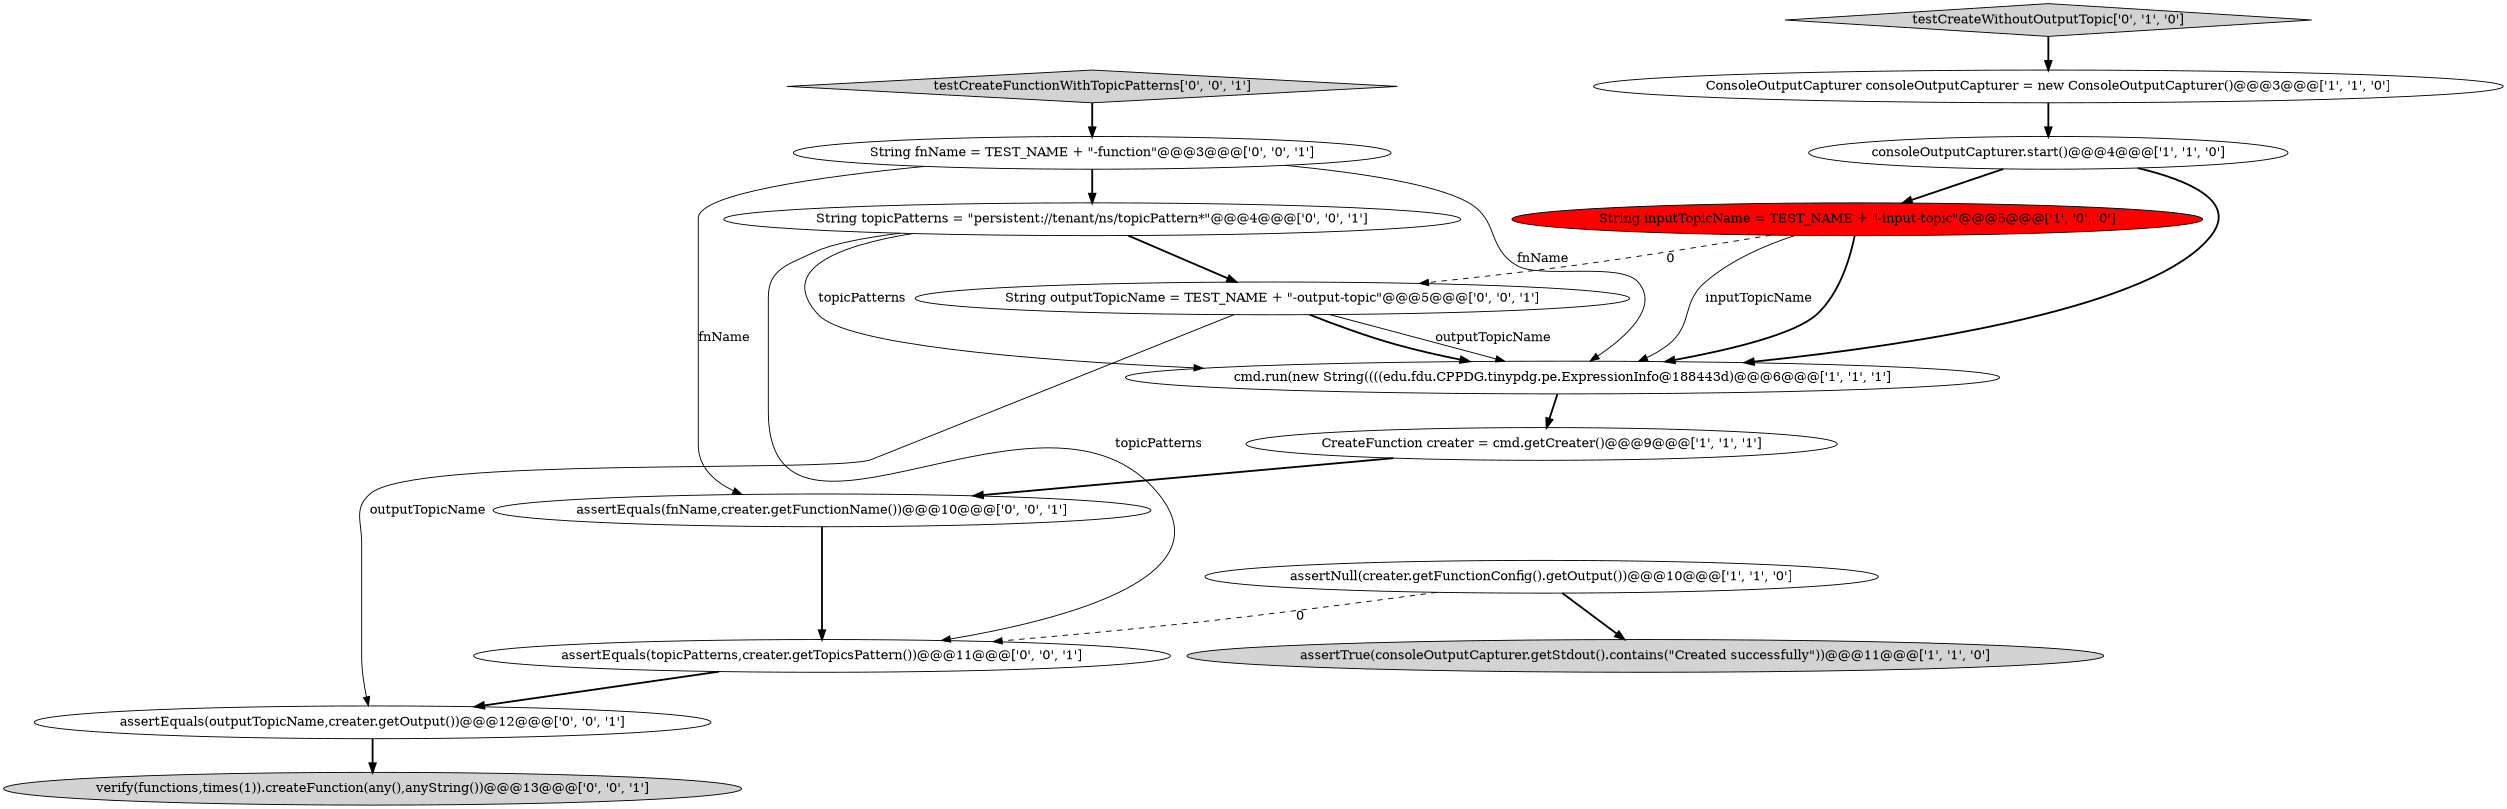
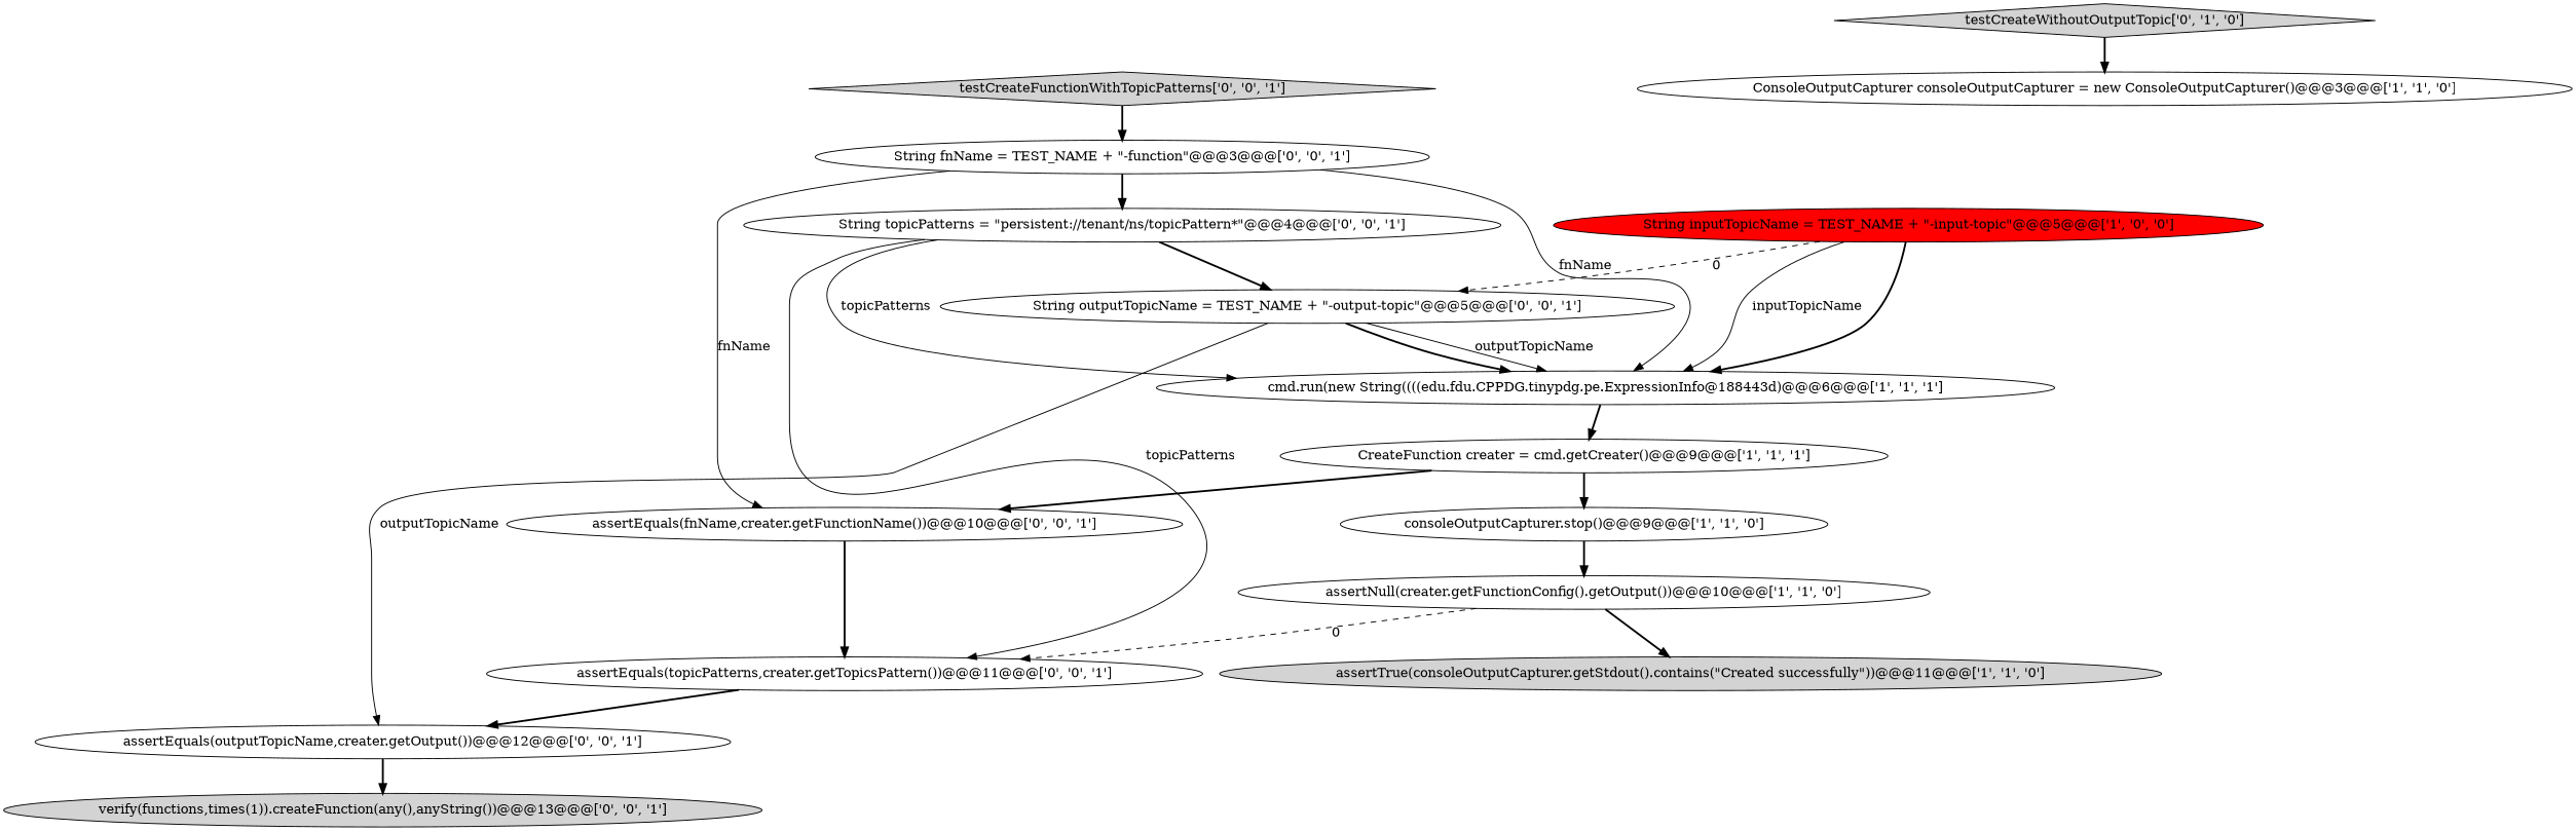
  digraph {
    node [fillcolor=white shape=ellipse style=filled]
    edge [style=bold]
+   n1 [label="consoleOutputCapturer.stop()@@@9@@@['1', '1', '0']"]
    n2 [label="assertNull(creater.getFunctionConfig().getOutput())@@@10@@@['1', '1', '0']"]
    n3 [label="assertEquals(topicPatterns,creater.getTopicsPattern())@@@11@@@['0', '0', '1']"]
    n4 [fillcolor=lightgray label="assertTrue(consoleOutputCapturer.getStdout().contains(\"Created successfully\"))@@@11@@@['1', '1', '0']"]
    n5 [label="assertEquals(fnName,creater.getFunctionName())@@@10@@@['0', '0', '1']"]
    n6 [label="assertEquals(outputTopicName,creater.getOutput())@@@12@@@['0', '0', '1']"]
    n7 [label="cmd.run(new String((((edu.fdu.CPPDG.tinypdg.pe.ExpressionInfo@188443d)@@@6@@@['1', '1', '1']"]
    n8 [label="CreateFunction creater = cmd.getCreater()@@@9@@@['1', '1', '1']"]
    n9 [fillcolor=lightgray label="verify(functions,times(1)).createFunction(any(),anyString())@@@13@@@['0', '0', '1']"]
    n10 [label="ConsoleOutputCapturer consoleOutputCapturer = new ConsoleOutputCapturer()@@@3@@@['1', '1', '0']"]
-   n11 [label="consoleOutputCapturer.start()@@@4@@@['1', '1', '0']"]
    n12 [fillcolor=red label="String inputTopicName = TEST_NAME + \"-input-topic\"@@@5@@@['1', '0', '0']"]
    n13 [label="String outputTopicName = TEST_NAME + \"-output-topic\"@@@5@@@['0', '0', '1']"]
    n14 [fillcolor=lightgray label="testCreateFunctionWithTopicPatterns['0', '0', '1']" shape=diamond]
    n15 [label="String fnName = TEST_NAME + \"-function\"@@@3@@@['0', '0', '1']"]
    n16 [label="String topicPatterns = \"persistent://tenant/ns/topicPattern*\"@@@4@@@['0', '0', '1']"]
    n17 [fillcolor=lightgray label="testCreateWithoutOutputTopic['0', '1', '0']" shape=diamond]
+   n1 -> n2
    n2 -> n3 [label=0 style=dashed]
    n2 -> n4
    n3 -> n6
    n5 -> n3
    n6 -> n9
    n7 -> n8
+   n8 -> n1
    n8 -> n5
-   n10 -> n11
-   n11 -> n7
-   n11 -> n12
    n12 -> n7
    n12 -> n7 [label=inputTopicName style=solid]
    n12 -> n13 [label=0 style=dashed]
    n13 -> n6 [label=outputTopicName style=solid]
    n13 -> n7 [label=outputTopicName style=solid]
    n13 -> n7
    n14 -> n15
    n15 -> n5 [label=fnName style=solid]
    n15 -> n7 [label=fnName style=solid]
    n15 -> n16
    n16 -> n3 [label=topicPatterns style=solid]
    n16 -> n7 [label=topicPatterns style=solid]
    n16 -> n13
    n17 -> n10
  }
